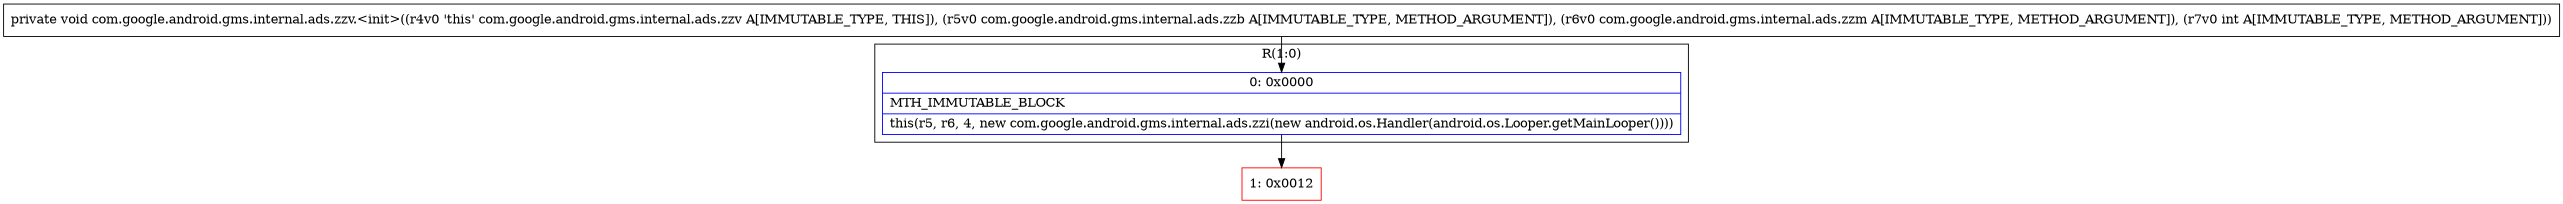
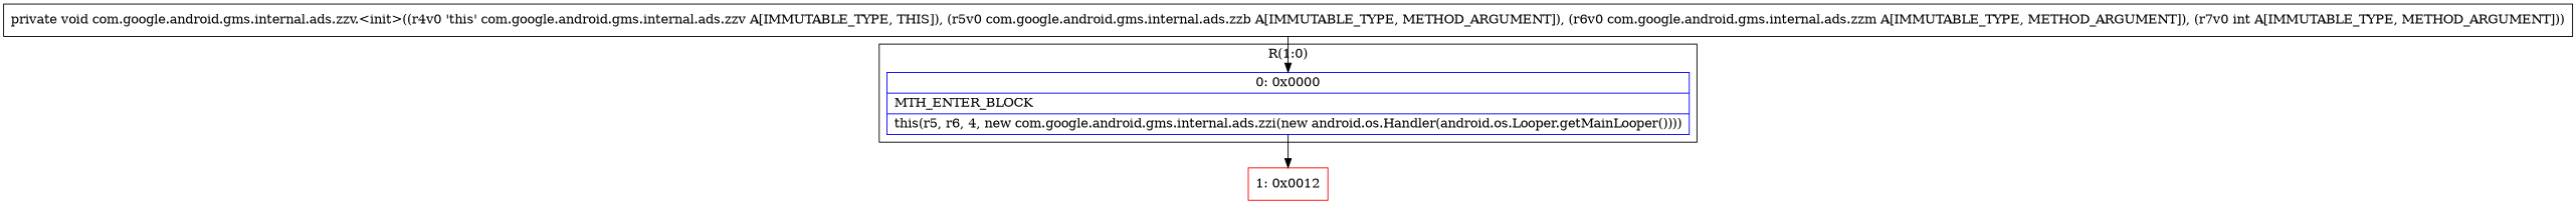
  digraph {
    node [shape=record]
-   n1 [color=blue label="{0\:\ 0x0000|MTH_IMMUTABLE_BLOCK\l|this(r5, r6, 4, new com.google.android.gms.internal.ads.zzi(new android.os.Handler(android.os.Looper.getMainLooper())))\l}"]
+   n1 [color=blue label="{0\:\ 0x0000|MTH_ENTER_BLOCK\l|this(r5, r6, 4, new com.google.android.gms.internal.ads.zzi(new android.os.Handler(android.os.Looper.getMainLooper())))\l}"]
    n2 [color=red label="{1\:\ 0x0012}"]
    n3 [label="{private void com.google.android.gms.internal.ads.zzv.\<init\>((r4v0 'this' com.google.android.gms.internal.ads.zzv A[IMMUTABLE_TYPE, THIS]), (r5v0 com.google.android.gms.internal.ads.zzb A[IMMUTABLE_TYPE, METHOD_ARGUMENT]), (r6v0 com.google.android.gms.internal.ads.zzm A[IMMUTABLE_TYPE, METHOD_ARGUMENT]), (r7v0 int A[IMMUTABLE_TYPE, METHOD_ARGUMENT])) }"]
    subgraph cluster_1 {
      label="R(1:0)"
      n1
    }
    n1 -> n2
    n3 -> n1
  }
